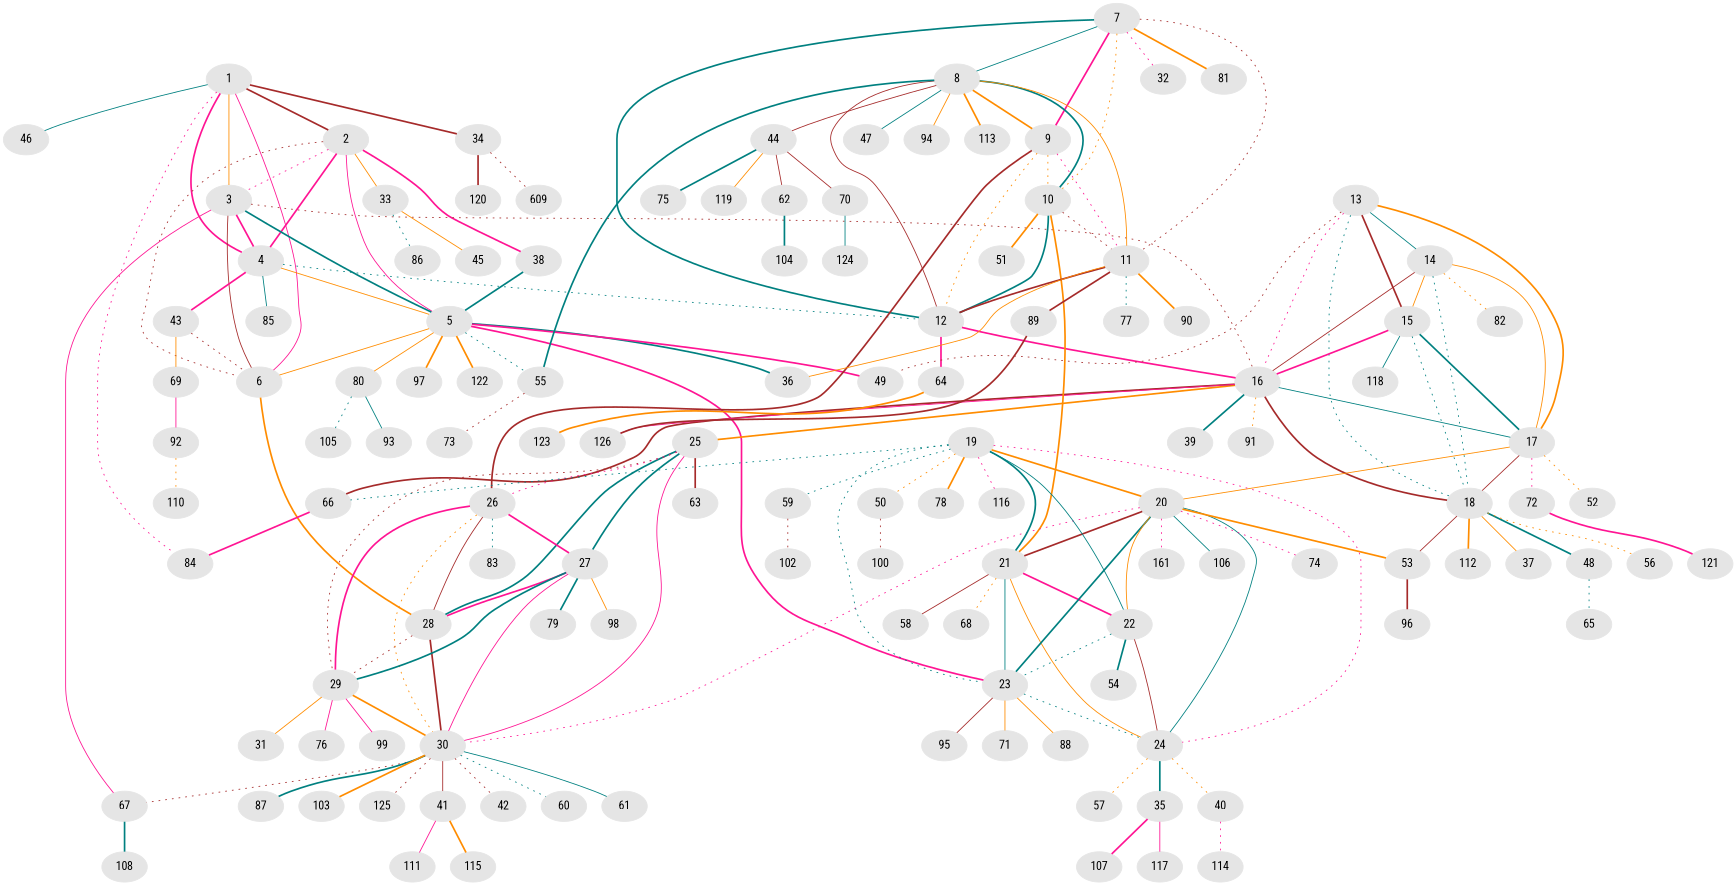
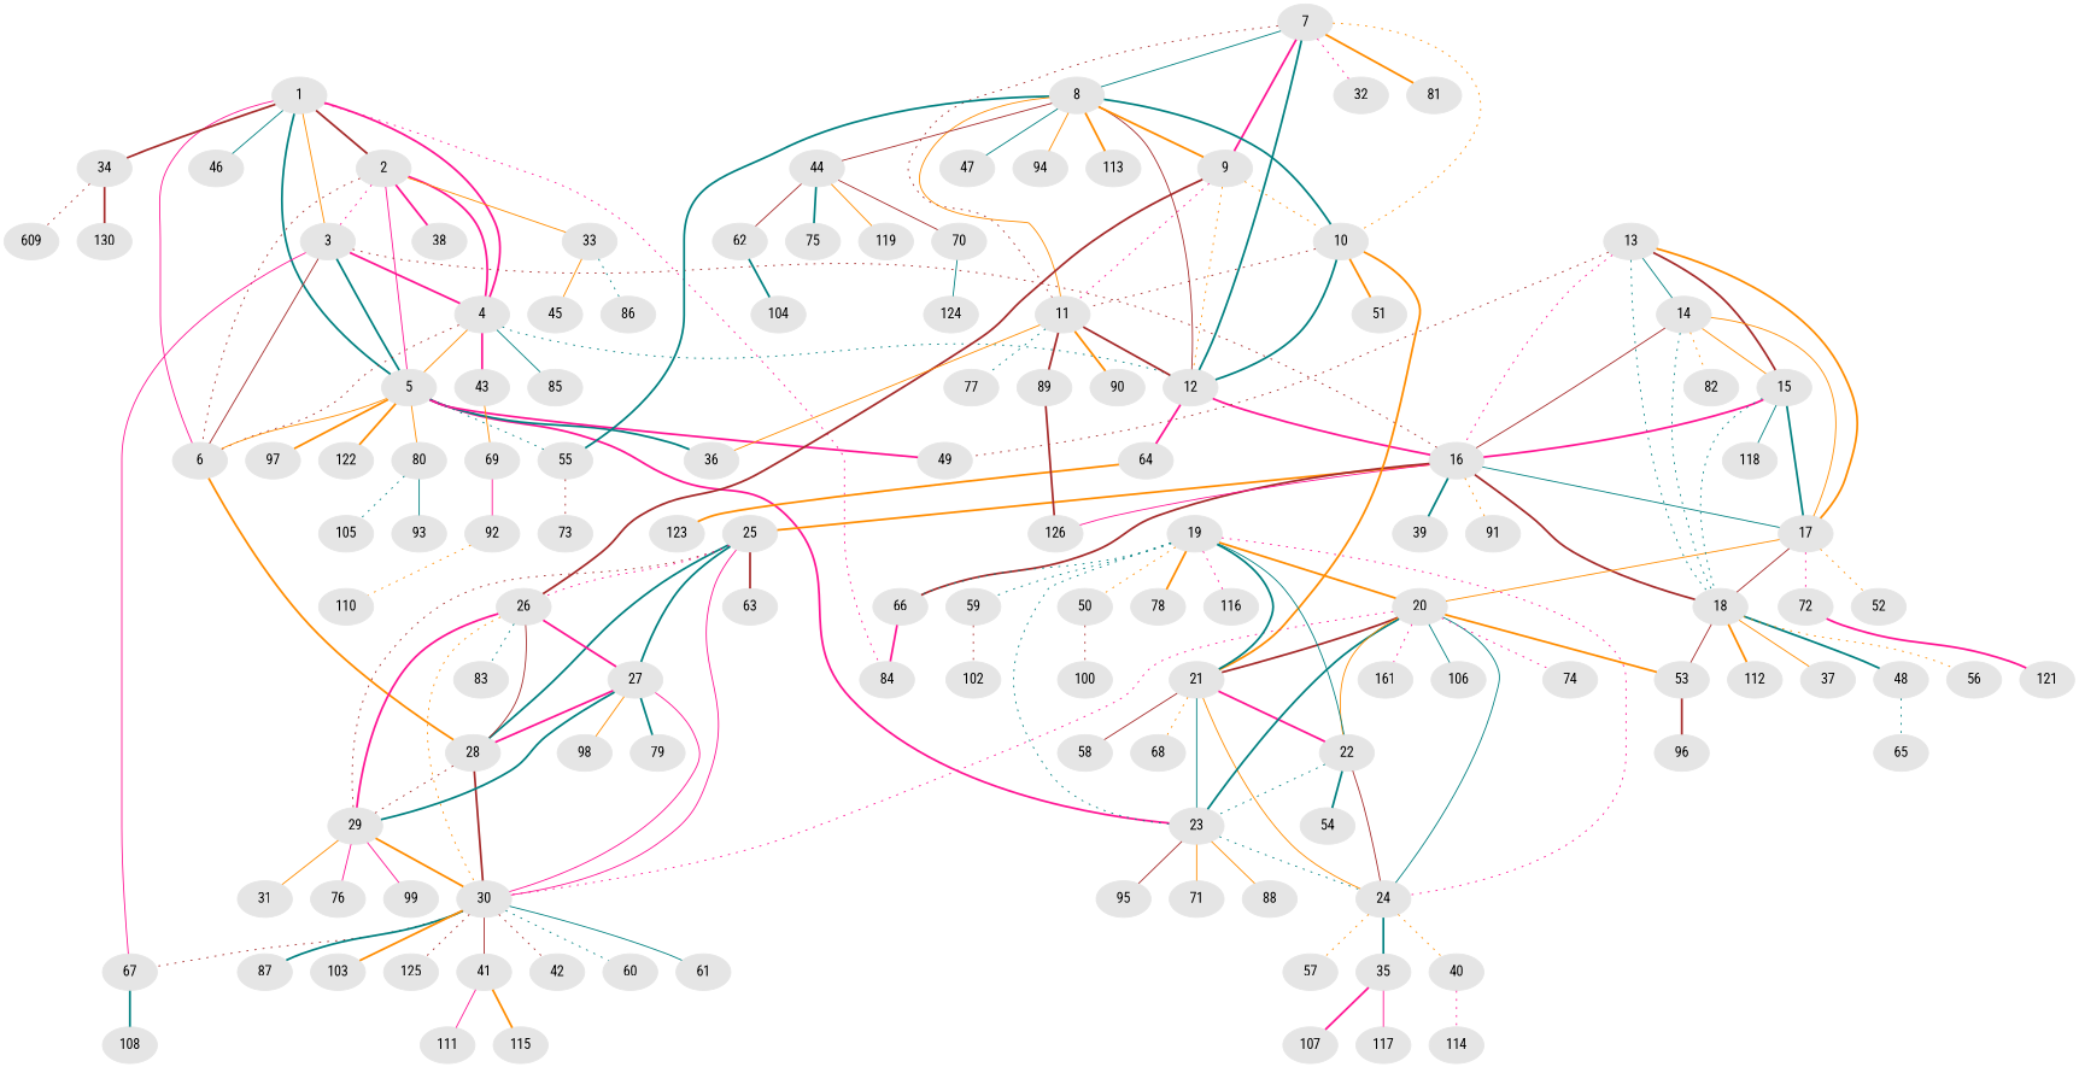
  graph {
    fontname="Roboto Condensed"
    node [color=gray90 fontname="Roboto Condensed" style=filled]
    edge [color=darkorange fontname="Roboto Condensed" style=bold]
    1
    2
    3
    4
    5
    6
    34
    46
    84
    33
    38
    16
    67
    12
    43
    85
    23
    36
    49
    55
    80
    97
    122
    28
    n25 [label=609]
-   120
+   120 [label=130]
    45
    86
    17
    18
    25
    39
    66
    91
    126
    108
    64
    69
    24
    71
    88
    95
    73
    93
    105
    30
    29
    7
    8
    9
    10
    11
    32
    81
    44
    47
    94
    113
    26
    21
    51
    77
    89
    90
    62
    70
    75
    119
    27
    83
    22
    58
    68
    123
    13
    14
    15
    82
    118
    20
    52
    72
    37
    48
    53
    56
    112
    63
    74
    n90 [label=161]
    106
    121
    65
    96
    19
    50
    59
    78
    116
    54
    35
    40
    57
    100
    102
    41
    42
    60
    61
    87
    103
    125
    107
    117
    114
    79
    98
    31
    76
    99
    111
    115
    92
    104
    124
    110
    1 -- 2 [color=brown]
    1 -- 3 [style=solid]
    1 -- 4 [color=deeppink]
-   38 -- 5 [color=teal]
+   1 -- 5 [color=teal]
    1 -- 6 [color=deeppink style=solid]
    1 -- 34 [color=brown]
    1 -- 46 [color=teal style=solid]
    1 -- 84 [color=deeppink style=dotted]
    2 -- 3 [color=deeppink style=dotted]
    2 -- 4 [color=deeppink]
    2 -- 5 [color=deeppink style=solid]
    2 -- 6 [color=brown style=dotted]
    2 -- 33 [style=solid]
    2 -- 38 [color=deeppink]
    3 -- 4 [color=deeppink]
    3 -- 5 [color=teal]
    3 -- 6 [color=brown style=solid]
    3 -- 16 [color=brown style=dotted]
    3 -- 67 [color=deeppink style=solid]
    4 -- 5 [style=solid]
-   43 -- 6 [color=brown style=dotted]
+   4 -- 6 [color=brown style=dotted]
    4 -- 12 [color=teal style=dotted]
    4 -- 43 [color=deeppink]
    4 -- 85 [color=teal style=solid]
    5 -- 6 [style=solid]
    5 -- 23 [color=deeppink]
    5 -- 36 [color=teal]
    5 -- 49 [color=deeppink]
    5 -- 55 [color=teal style=dotted]
    5 -- 80 [style=solid]
    5 -- 97
    5 -- 122
    6 -- 28
    34 -- n25 [color=brown style=dotted]
    34 -- 120 [color=brown]
    33 -- 45 [style=solid]
    33 -- 86 [color=teal style=dotted]
    16 -- 17 [color=teal style=solid]
    16 -- 18 [color=brown]
    16 -- 25
    16 -- 39 [color=teal]
    16 -- 66 [color=brown]
    16 -- 91 [style=dotted]
    16 -- 126 [color=deeppink style=solid]
    67 -- 108 [color=teal]
    12 -- 16 [color=deeppink]
    12 -- 64 [color=deeppink]
    43 -- 69 [style=solid]
    23 -- 24 [color=teal style=dotted]
    23 -- 71 [style=solid]
    23 -- 88 [style=solid]
    23 -- 95 [color=brown style=solid]
    55 -- 73 [color=brown style=dotted]
    80 -- 93 [color=teal style=solid]
    80 -- 105 [color=teal style=dotted]
    28 -- 30 [color=brown]
    28 -- 29 [color=brown style=dotted]
    17 -- 18 [color=brown style=solid]
    17 -- 20 [style=solid]
    17 -- 52 [style=dotted]
    17 -- 72 [color=deeppink style=dotted]
    18 -- 37 [style=solid]
    18 -- 48 [color=teal]
    18 -- 53 [color=brown style=solid]
    18 -- 56 [style=dotted]
    18 -- 112
    25 -- 28 [color=teal]
    25 -- 30 [color=deeppink style=solid]
    25 -- 29 [color=brown style=dotted]
    25 -- 26 [color=deeppink style=dotted]
    25 -- 27 [color=teal]
    25 -- 63 [color=brown]
    66 -- 84 [color=deeppink]
    64 -- 123
    69 -- 92 [color=deeppink style=solid]
    24 -- 35 [color=teal]
    24 -- 40 [style=dotted]
    24 -- 57 [style=dotted]
    30 -- 67 [color=brown style=dotted]
    30 -- 41 [color=brown style=solid]
    30 -- 42 [color=brown style=dotted]
    30 -- 60 [color=teal style=dotted]
    30 -- 61 [color=teal style=solid]
    30 -- 87 [color=teal]
    30 -- 103
    30 -- 125 [color=brown style=dotted]
    29 -- 30
    29 -- 31 [style=solid]
    29 -- 76 [color=deeppink style=solid]
    29 -- 99 [color=deeppink style=solid]
    7 -- 12 [color=teal]
    7 -- 8 [color=teal style=solid]
    7 -- 9 [color=deeppink]
    7 -- 10 [style=dotted]
    7 -- 11 [color=brown style=dotted]
    7 -- 32 [color=deeppink style=dotted]
    7 -- 81
    8 -- 12 [color=brown style=solid]
    8 -- 55 [color=teal]
    8 -- 9
    8 -- 10 [color=teal]
    8 -- 11 [style=solid]
    8 -- 44 [color=brown style=solid]
    8 -- 47 [color=teal style=solid]
    8 -- 94 [style=solid]
    8 -- 113
    9 -- 12 [style=dotted]
    9 -- 10 [style=dotted]
    9 -- 11 [color=deeppink style=dotted]
    9 -- 26 [color=brown]
    10 -- 12 [color=teal]
    10 -- 11 [color=brown style=dotted]
    10 -- 21
    10 -- 51
    11 -- 12 [color=brown]
    11 -- 36 [style=solid]
    11 -- 77 [color=teal style=dotted]
    11 -- 89 [color=brown]
    11 -- 90
    44 -- 62 [color=brown style=solid]
    44 -- 70 [color=brown style=solid]
    44 -- 75 [color=teal]
    44 -- 119 [style=solid]
    26 -- 28 [color=brown style=solid]
    26 -- 30 [style=dotted]
    26 -- 29 [color=deeppink]
    26 -- 27 [color=deeppink]
    26 -- 83 [color=teal style=dotted]
    21 -- 23 [color=teal style=solid]
    21 -- 24 [style=solid]
    21 -- 22 [color=deeppink]
    21 -- 58 [color=brown style=solid]
    21 -- 68 [style=dotted]
    89 -- 126 [color=brown]
    62 -- 104 [color=teal]
    70 -- 124 [color=teal style=solid]
    27 -- 28 [color=deeppink]
    27 -- 30 [color=deeppink style=solid]
    27 -- 29 [color=teal]
    27 -- 79 [color=teal]
    27 -- 98 [style=solid]
    22 -- 23 [color=teal style=dotted]
    22 -- 24 [color=brown style=solid]
    22 -- 54 [color=teal]
    13 -- 16 [color=deeppink style=dotted]
    13 -- 49 [color=brown style=dotted]
    13 -- 17
    13 -- 18 [color=teal style=dotted]
    13 -- 14 [color=teal style=solid]
    13 -- 15 [color=brown]
    14 -- 16 [color=brown style=solid]
    14 -- 17 [style=solid]
    14 -- 18 [color=teal style=dotted]
    14 -- 15 [style=solid]
    14 -- 82 [style=dotted]
    15 -- 16 [color=deeppink]
    15 -- 17 [color=teal]
    15 -- 18 [color=teal style=dotted]
    15 -- 118 [color=teal style=solid]
    20 -- 23 [color=teal]
    20 -- 24 [color=teal style=solid]
    20 -- 30 [color=deeppink style=dotted]
    20 -- 21 [color=brown]
    20 -- 22 [style=solid]
    20 -- 53
    20 -- 74 [color=deeppink style=dotted]
    20 -- n90 [color=deeppink style=dotted]
    20 -- 106 [color=teal style=solid]
    72 -- 121 [color=deeppink]
    48 -- 65 [color=teal style=dotted]
    53 -- 96 [color=brown]
    19 -- 23 [color=teal style=dotted]
    19 -- 66 [color=teal style=dotted]
    19 -- 24 [color=deeppink style=dotted]
    19 -- 21 [color=teal]
    19 -- 22 [color=teal style=solid]
    19 -- 20
    19 -- 50 [style=dotted]
    19 -- 59 [color=teal style=dotted]
    19 -- 78
    19 -- 116 [color=deeppink style=dotted]
    50 -- 100 [color=brown style=dotted]
    59 -- 102 [color=brown style=dotted]
    35 -- 107 [color=deeppink]
    35 -- 117 [color=deeppink style=solid]
    40 -- 114 [color=deeppink style=dotted]
    41 -- 111 [color=deeppink style=solid]
    41 -- 115
    92 -- 110 [style=dotted]
  }
